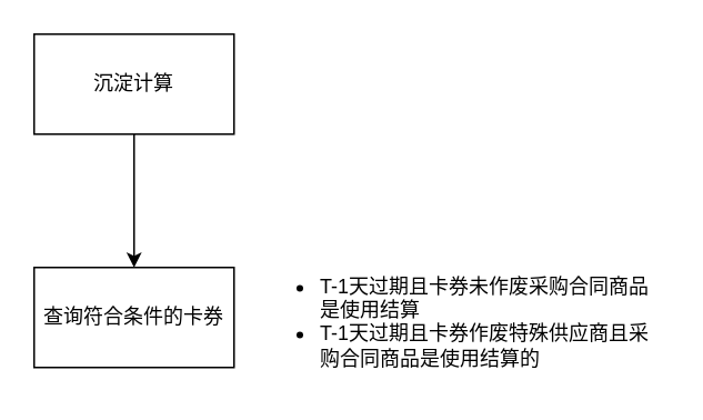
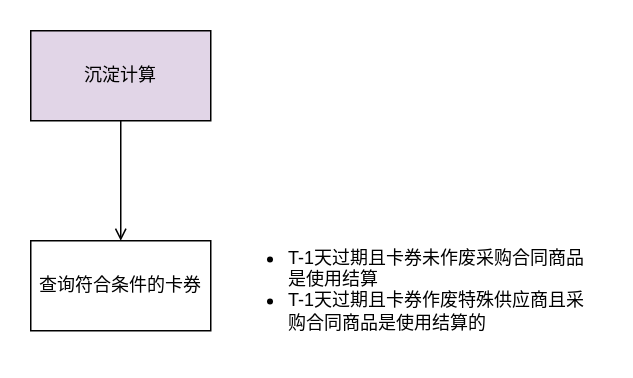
  <mxCell id="0" />
  <mxCell id="1" parent="0" />
- <mxCell id="2" value="" style="edgeStyle=orthogonalEdgeStyle;rounded=0;orthogonalLoop=1;jettySize=auto;html=1;" edge="1" parent="1" source="3" target="4"><mxGeometry relative="1" as="geometry" /></mxCell>
- <mxCell id="3" value="沉淀计算" style="rounded=0;whiteSpace=wrap;html=1;" vertex="1" parent="1"><mxGeometry x="20" y="20" width="120" height="60" as="geometry" /></mxCell>
+ <mxCell id="2" value="" style="edgeStyle=orthogonalEdgeStyle;rounded=0;orthogonalLoop=1;jettySize=auto;html=1;endArrow=open;" edge="1" parent="1" source="3" target="4"><mxGeometry relative="1" as="geometry" /></mxCell>
+ <mxCell id="3" value="沉淀计算" style="rounded=0;whiteSpace=wrap;html=1;fillColor=#e1d5e7;" vertex="1" parent="1"><mxGeometry x="20" y="20" width="120" height="60" as="geometry" /></mxCell>
  <mxCell id="4" value="查询符合条件的卡券" style="rounded=0;whiteSpace=wrap;html=1;" vertex="1" parent="1"><mxGeometry x="20" y="160" width="120" height="60" as="geometry" /></mxCell>
  <mxCell id="5" value="&lt;ul&gt;&lt;li&gt;T-1天过期且卡券未作废采购合同商品是使用结算&lt;/li&gt;&lt;li&gt;T-1天过期且卡券作废特殊供应商且采购合同商品是使用结算的&lt;/li&gt;&lt;/ul&gt;" style="text;strokeColor=none;fillColor=none;html=1;whiteSpace=wrap;verticalAlign=middle;overflow=hidden;" vertex="1" parent="1"><mxGeometry x="150" y="150" width="250" height="80" as="geometry" /></mxCell>
